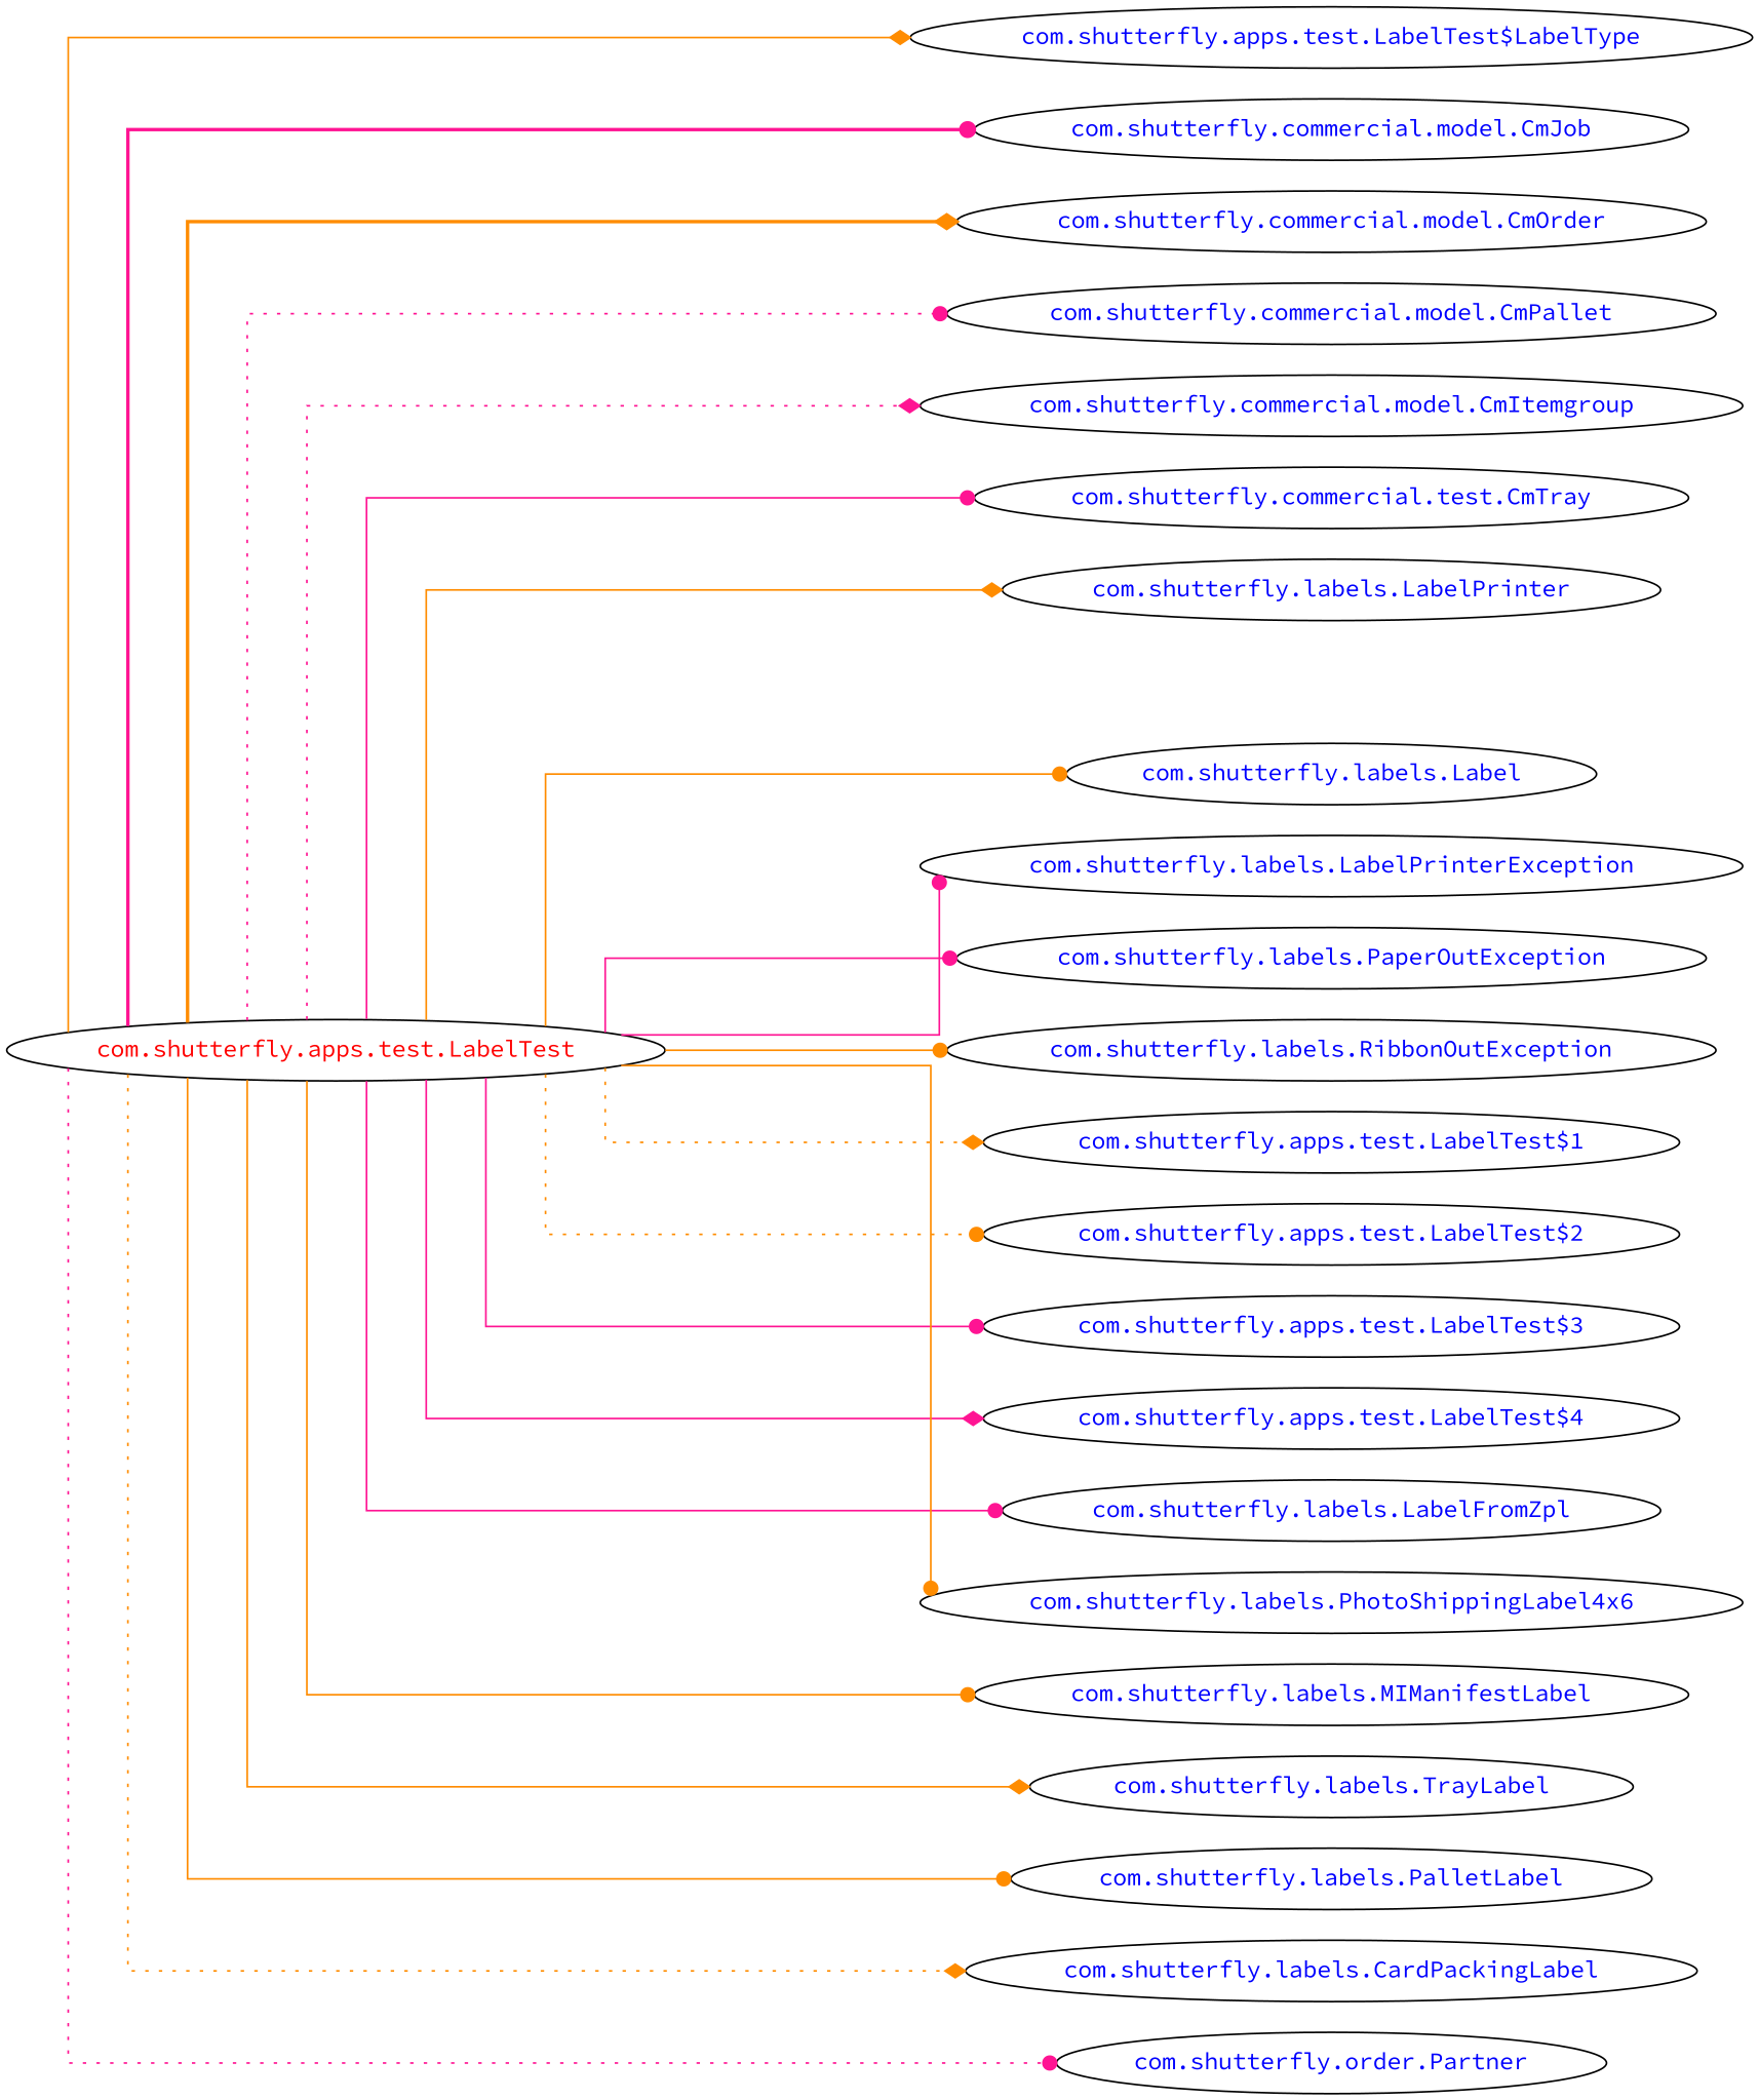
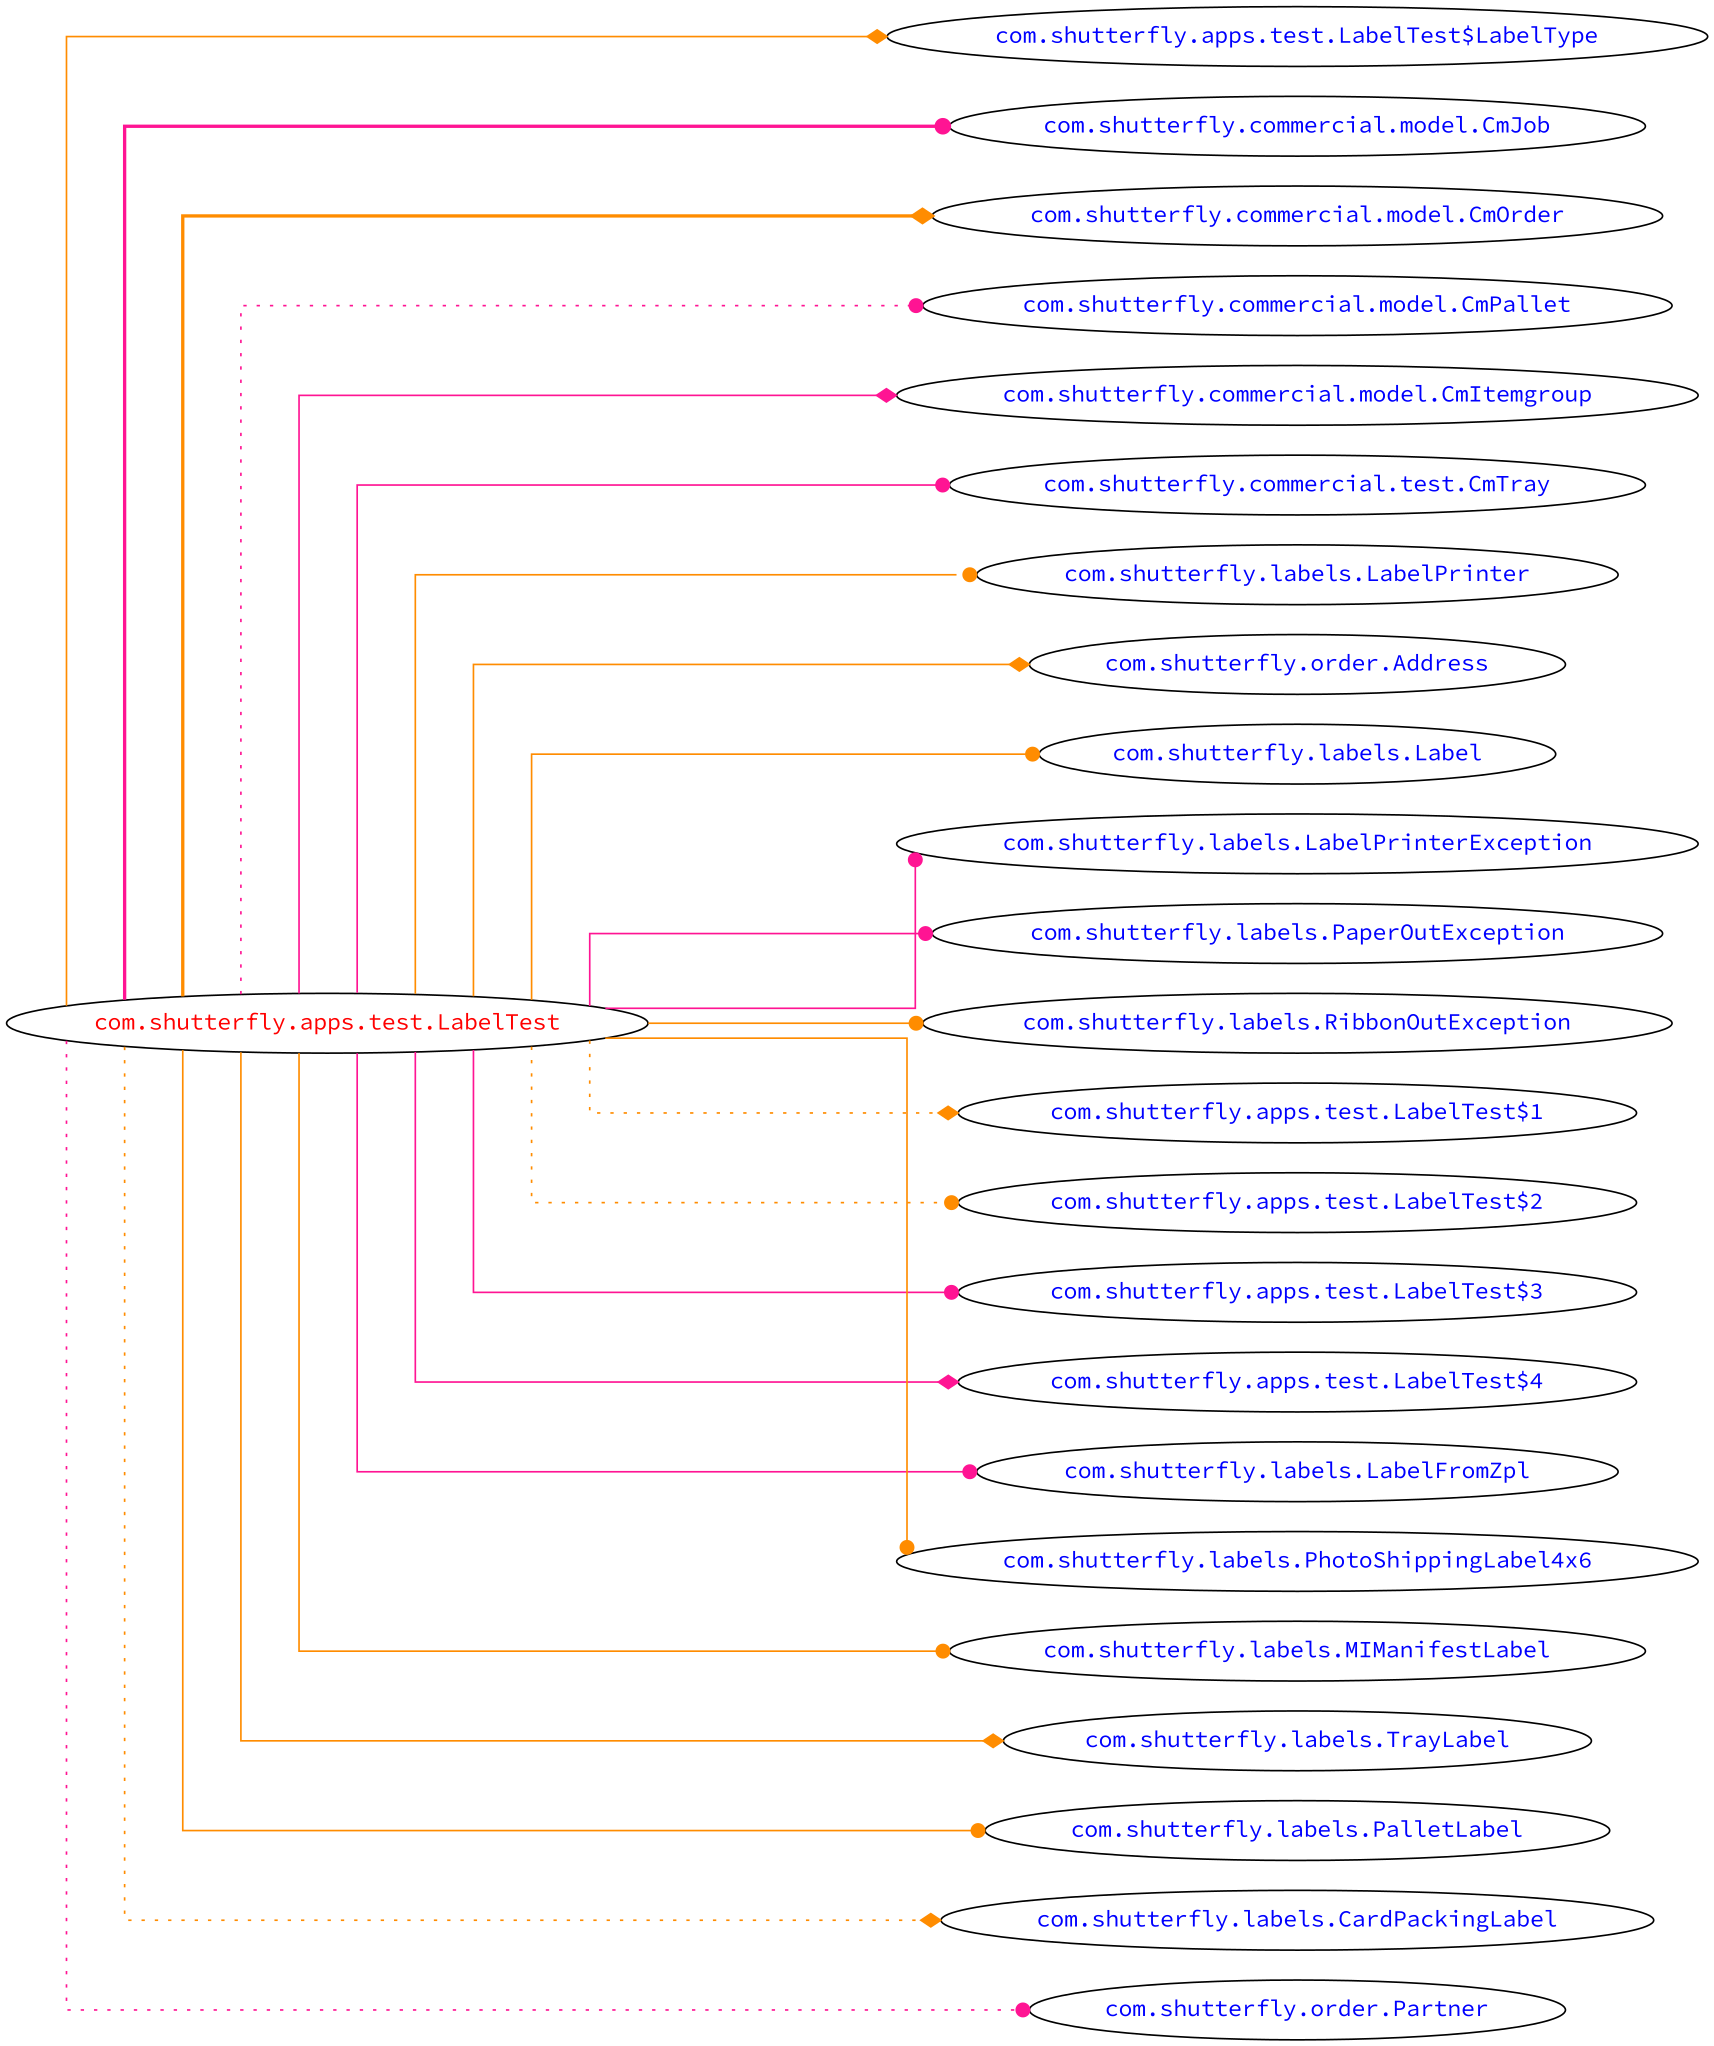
  digraph {
    concentrate=true
    fontname="Source Code Pro"
    rankdir=LR
    ranksep=2.0
    splines=ortho
    node [fontcolor=blue fontname="Source Code Pro"]
    edge [arrowhead=dot color=darkorange fontname="Source Code Pro" style=solid]
    "com.shutterfly.apps.test.LabelTest" [fontcolor=red]
    "com.shutterfly.apps.test.LabelTest$LabelType"
    "com.shutterfly.commercial.model.CmJob"
    "com.shutterfly.commercial.model.CmOrder"
    "com.shutterfly.commercial.model.CmPallet"
    "com.shutterfly.commercial.model.CmItemgroup"
    n7 [label="com.shutterfly.commercial.test.CmTray"]
    "com.shutterfly.labels.LabelPrinter"
+   "com.shutterfly.order.Address"
    "com.shutterfly.labels.Label"
    "com.shutterfly.labels.LabelPrinterException"
    "com.shutterfly.labels.PaperOutException"
    "com.shutterfly.labels.RibbonOutException"
    "com.shutterfly.apps.test.LabelTest$1"
    "com.shutterfly.apps.test.LabelTest$2"
    "com.shutterfly.apps.test.LabelTest$3"
    "com.shutterfly.apps.test.LabelTest$4"
    "com.shutterfly.labels.LabelFromZpl"
    "com.shutterfly.labels.PhotoShippingLabel4x6"
    "com.shutterfly.labels.MIManifestLabel"
    "com.shutterfly.labels.TrayLabel"
    "com.shutterfly.labels.PalletLabel"
    "com.shutterfly.labels.CardPackingLabel"
    "com.shutterfly.order.Partner"
    "com.shutterfly.apps.test.LabelTest" -> "com.shutterfly.apps.test.LabelTest$LabelType" [arrowhead=diamond]
    "com.shutterfly.apps.test.LabelTest" -> "com.shutterfly.commercial.model.CmJob" [color=deeppink style=bold]
    "com.shutterfly.apps.test.LabelTest" -> "com.shutterfly.commercial.model.CmOrder" [arrowhead=diamond style=bold]
    "com.shutterfly.apps.test.LabelTest" -> "com.shutterfly.commercial.model.CmPallet" [color=deeppink style=dotted]
-   "com.shutterfly.apps.test.LabelTest" -> "com.shutterfly.commercial.model.CmItemgroup" [arrowhead=diamond color=deeppink style=dotted]
+   "com.shutterfly.apps.test.LabelTest" -> "com.shutterfly.commercial.model.CmItemgroup" [arrowhead=diamond color=deeppink]
    "com.shutterfly.apps.test.LabelTest" -> n7 [color=deeppink]
-   "com.shutterfly.apps.test.LabelTest" -> "com.shutterfly.labels.LabelPrinter" [arrowhead=diamond]
+   "com.shutterfly.apps.test.LabelTest" -> "com.shutterfly.labels.LabelPrinter"
+   "com.shutterfly.apps.test.LabelTest" -> "com.shutterfly.order.Address" [arrowhead=diamond]
    "com.shutterfly.apps.test.LabelTest" -> "com.shutterfly.labels.Label"
    "com.shutterfly.apps.test.LabelTest" -> "com.shutterfly.labels.LabelPrinterException" [color=deeppink]
    "com.shutterfly.apps.test.LabelTest" -> "com.shutterfly.labels.PaperOutException" [color=deeppink]
    "com.shutterfly.apps.test.LabelTest" -> "com.shutterfly.labels.RibbonOutException"
    "com.shutterfly.apps.test.LabelTest" -> "com.shutterfly.apps.test.LabelTest$1" [arrowhead=diamond style=dotted]
    "com.shutterfly.apps.test.LabelTest" -> "com.shutterfly.apps.test.LabelTest$2" [style=dotted]
    "com.shutterfly.apps.test.LabelTest" -> "com.shutterfly.apps.test.LabelTest$3" [color=deeppink]
    "com.shutterfly.apps.test.LabelTest" -> "com.shutterfly.apps.test.LabelTest$4" [arrowhead=diamond color=deeppink]
    "com.shutterfly.apps.test.LabelTest" -> "com.shutterfly.labels.LabelFromZpl" [color=deeppink]
    "com.shutterfly.apps.test.LabelTest" -> "com.shutterfly.labels.PhotoShippingLabel4x6"
    "com.shutterfly.apps.test.LabelTest" -> "com.shutterfly.labels.MIManifestLabel"
    "com.shutterfly.apps.test.LabelTest" -> "com.shutterfly.labels.TrayLabel" [arrowhead=diamond]
    "com.shutterfly.apps.test.LabelTest" -> "com.shutterfly.labels.PalletLabel"
    "com.shutterfly.apps.test.LabelTest" -> "com.shutterfly.labels.CardPackingLabel" [arrowhead=diamond style=dotted]
    "com.shutterfly.apps.test.LabelTest" -> "com.shutterfly.order.Partner" [color=deeppink style=dotted]
  }
